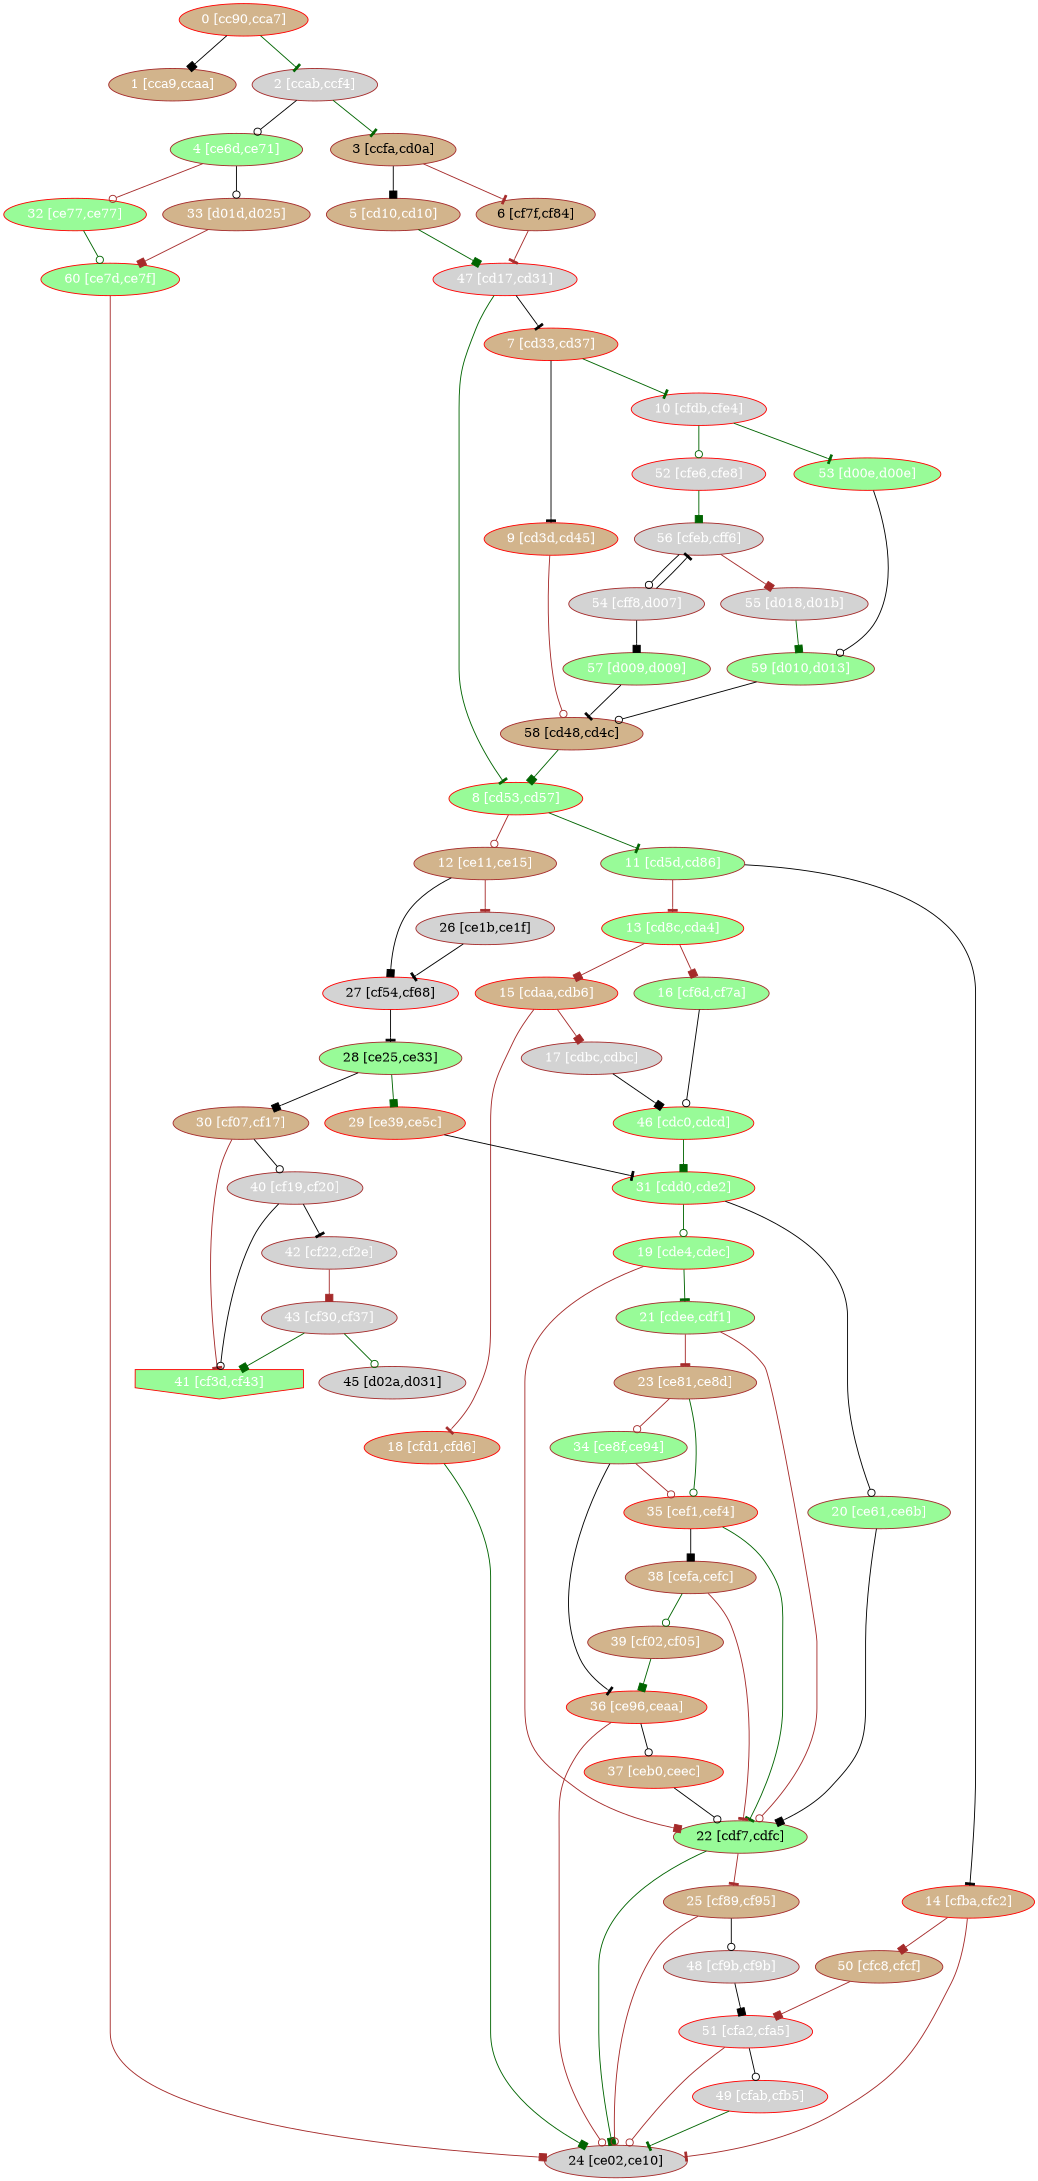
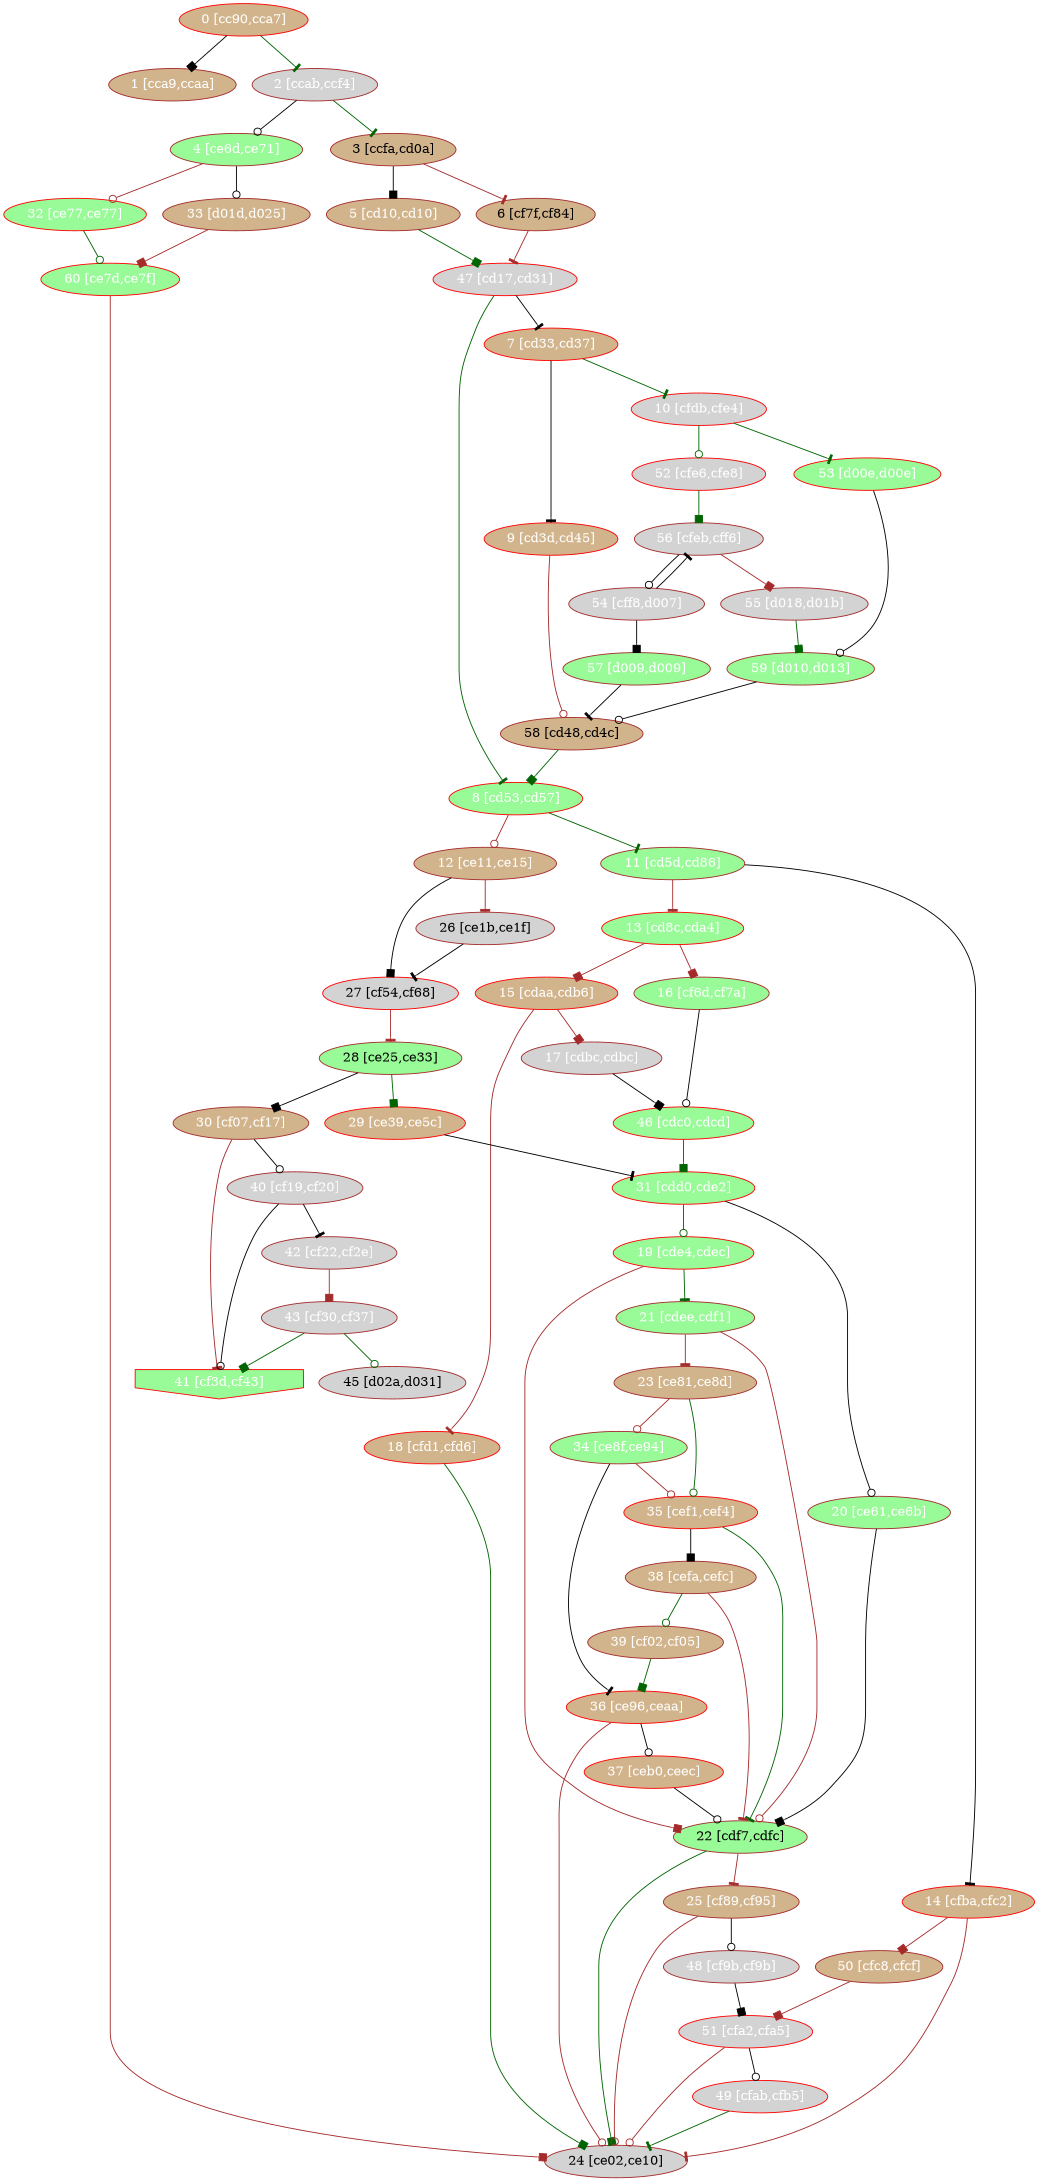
  digraph {
    node [color=brown fillcolor=tan fontcolor="#ffffff" shape=oval style=filled]
    edge [arrowhead=box color=black]
    n1 [color=red label="0 [cc90,cca7]"]
    n2 [label="1 [cca9,ccaa]"]
    n3 [fillcolor=lightgrey label="2 [ccab,ccf4]"]
    n4 [fontcolor="#000000" label="3 [ccfa,cd0a]"]
    n5 [fillcolor=palegreen label="4 [ce6d,ce71]"]
    n6 [label="5 [cd10,cd10]"]
    n7 [fontcolor="#000000" label="6 [cf7f,cf84]"]
    n8 [color=red fillcolor=palegreen label="32 [ce77,ce77]"]
    n9 [label="33 [d01d,d025]"]
    n10 [color=red fillcolor=lightgrey label="47 [cd17,cd31]"]
    n11 [color=red fillcolor=palegreen label="60 [ce7d,ce7f]"]
    n12 [color=red label="7 [cd33,cd37]"]
    n13 [color=red fillcolor=palegreen label="8 [cd53,cd57]"]
    n14 [color=red label="9 [cd3d,cd45]"]
    n15 [color=red fillcolor=lightgrey label="10 [cfdb,cfe4]"]
    n16 [fontcolor="#000000" label="58 [cd48,cd4c]"]
    n17 [color=red fillcolor=lightgrey label="52 [cfe6,cfe8]"]
    n18 [color=red fillcolor=palegreen label="53 [d00e,d00e]"]
    n19 [fillcolor=palegreen label="11 [cd5d,cd86]"]
    n20 [label="12 [ce11,ce15]"]
    n21 [color=red fillcolor=palegreen label="13 [cd8c,cda4]"]
    n22 [color=red label="14 [cfba,cfc2]"]
    n23 [fillcolor=lightgrey fontcolor="#000000" label="26 [ce1b,ce1f]"]
    n24 [color=red fillcolor=lightgrey fontcolor="#000000" label="27 [cf54,cf68]"]
    n25 [fillcolor=lightgrey label="56 [cfeb,cff6]"]
    n26 [fillcolor=palegreen label="59 [d010,d013]"]
    n27 [color=red label="15 [cdaa,cdb6]"]
    n28 [fillcolor=palegreen label="16 [cf6d,cf7a]"]
    n29 [fillcolor=lightgrey fontcolor="#000000" label="24 [ce02,ce10]"]
    n30 [label="50 [cfc8,cfcf]"]
    n31 [fillcolor=palegreen fontcolor="#000000" label="28 [ce25,ce33]"]
    n32 [fillcolor=lightgrey label="17 [cdbc,cdbc]"]
    n33 [color=red label="18 [cfd1,cfd6]"]
    n34 [color=red fillcolor=palegreen label="46 [cdc0,cdcd]"]
    n35 [color=red fillcolor=lightgrey label="51 [cfa2,cfa5]"]
    n36 [color=red fillcolor=palegreen label="31 [cdd0,cde2]"]
    n37 [color=red fillcolor=palegreen label="19 [cde4,cdec]"]
    n38 [fillcolor=palegreen label="21 [cdee,cdf1]"]
    n39 [fillcolor=palegreen fontcolor="#000000" label="22 [cdf7,cdfc]"]
    n40 [label="23 [ce81,ce8d]"]
    n41 [label="25 [cf89,cf95]"]
    n42 [fillcolor=palegreen label="20 [ce61,ce6b]"]
    n43 [fillcolor=palegreen label="34 [ce8f,ce94]"]
    n44 [color=red label="35 [cef1,cef4]"]
    n45 [fillcolor=lightgrey label="48 [cf9b,cf9b]"]
    n46 [color=red label="36 [ce96,ceaa]"]
    n47 [label="38 [cefa,cefc]"]
    n48 [color=red label="29 [ce39,ce5c]"]
    n49 [label="30 [cf07,cf17]"]
    n50 [fillcolor=lightgrey label="40 [cf19,cf20]"]
    n51 [color=red fillcolor=palegreen label="41 [cf3d,cf43]" shape=invhouse]
    n52 [fillcolor=lightgrey label="42 [cf22,cf2e]"]
    n53 [color=red label="37 [ceb0,ceec]"]
    n54 [label="39 [cf02,cf05]"]
    n55 [fillcolor=lightgrey label="43 [cf30,cf37]"]
    n56 [fillcolor=lightgrey fontcolor="#000000" label="45 [d02a,d031]"]
    n57 [color=red fillcolor=lightgrey label="49 [cfab,cfb5]"]
    n58 [fillcolor=lightgrey label="54 [cff8,d007]"]
    n59 [fillcolor=lightgrey label="55 [d018,d01b]"]
    n60 [fillcolor=palegreen label="57 [d009,d009]"]
    n1 -> n2
    n1 -> n3 [arrowhead=tee color=darkgreen]
    n3 -> n4 [arrowhead=tee color=darkgreen]
    n3 -> n5 [arrowhead=odot]
    n4 -> n6
    n4 -> n7 [arrowhead=tee color=brown]
    n5 -> n8 [arrowhead=odot color=brown]
    n5 -> n9 [arrowhead=odot]
    n6 -> n10 [color=darkgreen]
    n7 -> n10 [arrowhead=tee color=brown]
    n8 -> n11 [arrowhead=odot color=darkgreen]
    n9 -> n11 [color=brown]
    n10 -> n12 [arrowhead=tee]
    n10 -> n13 [arrowhead=tee color=darkgreen]
    n11 -> n29 [color=brown]
    n12 -> n14 [arrowhead=tee]
    n12 -> n15 [arrowhead=tee color=darkgreen]
    n13 -> n19 [arrowhead=tee color=darkgreen]
    n13 -> n20 [arrowhead=odot color=brown]
    n14 -> n16 [arrowhead=odot color=brown]
    n15 -> n17 [arrowhead=odot color=darkgreen]
    n15 -> n18 [arrowhead=tee color=darkgreen]
    n16 -> n13 [color=darkgreen]
    n17 -> n25 [color=darkgreen]
    n18 -> n26 [arrowhead=odot]
    n19 -> n21 [arrowhead=tee color=brown]
    n19 -> n22 [arrowhead=tee]
    n20 -> n23 [arrowhead=tee color=brown]
    n20 -> n24
    n21 -> n27 [color=brown]
    n21 -> n28 [color=brown]
    n22 -> n29 [arrowhead=tee color=brown]
    n22 -> n30 [color=brown]
    n23 -> n24 [arrowhead=tee]
-   n24 -> n31 [arrowhead=tee]
+   n24 -> n31 [arrowhead=tee color=brown]
    n25 -> n58 [arrowhead=odot]
    n25 -> n59 [color=brown]
    n26 -> n16 [arrowhead=odot]
    n27 -> n32 [color=brown]
    n27 -> n33 [arrowhead=tee color=brown]
    n28 -> n34 [arrowhead=odot]
    n30 -> n35 [color=brown]
    n31 -> n48 [color=darkgreen]
    n31 -> n49
    n32 -> n34
    n33 -> n29 [color=darkgreen]
    n34 -> n36 [color=darkgreen]
    n35 -> n29 [arrowhead=odot color=brown]
    n35 -> n57 [arrowhead=odot]
    n36 -> n37 [arrowhead=odot color=darkgreen]
    n36 -> n42 [arrowhead=odot]
    n37 -> n38 [arrowhead=tee color=darkgreen]
    n37 -> n39 [color=brown]
    n38 -> n39 [arrowhead=odot color=brown]
    n38 -> n40 [arrowhead=tee color=brown]
    n39 -> n29 [color=darkgreen]
    n39 -> n41 [arrowhead=tee color=brown]
    n40 -> n43 [arrowhead=odot color=brown]
    n40 -> n44 [arrowhead=odot color=darkgreen]
    n41 -> n29 [arrowhead=odot color=brown]
    n41 -> n45 [arrowhead=odot]
    n42 -> n39
    n43 -> n44 [arrowhead=odot color=brown]
    n43 -> n46 [arrowhead=tee]
    n44 -> n39 [arrowhead=tee color=darkgreen]
    n44 -> n47
    n45 -> n35
    n46 -> n29 [arrowhead=odot color=brown]
    n46 -> n53 [arrowhead=odot]
    n47 -> n39 [arrowhead=tee color=brown]
    n47 -> n54 [arrowhead=odot color=darkgreen]
    n48 -> n36 [arrowhead=tee]
    n49 -> n50 [arrowhead=odot]
    n49 -> n51 [arrowhead=tee color=brown]
    n50 -> n51 [arrowhead=odot]
    n50 -> n52 [arrowhead=tee]
    n52 -> n55 [color=brown]
    n53 -> n39 [arrowhead=odot]
    n54 -> n46 [color=darkgreen]
    n55 -> n51 [color=darkgreen]
    n55 -> n56 [arrowhead=odot color=darkgreen]
    n57 -> n29 [arrowhead=tee color=darkgreen]
    n58 -> n25 [arrowhead=tee]
    n58 -> n60
    n59 -> n26 [color=darkgreen]
    n60 -> n16 [arrowhead=tee]
  }
